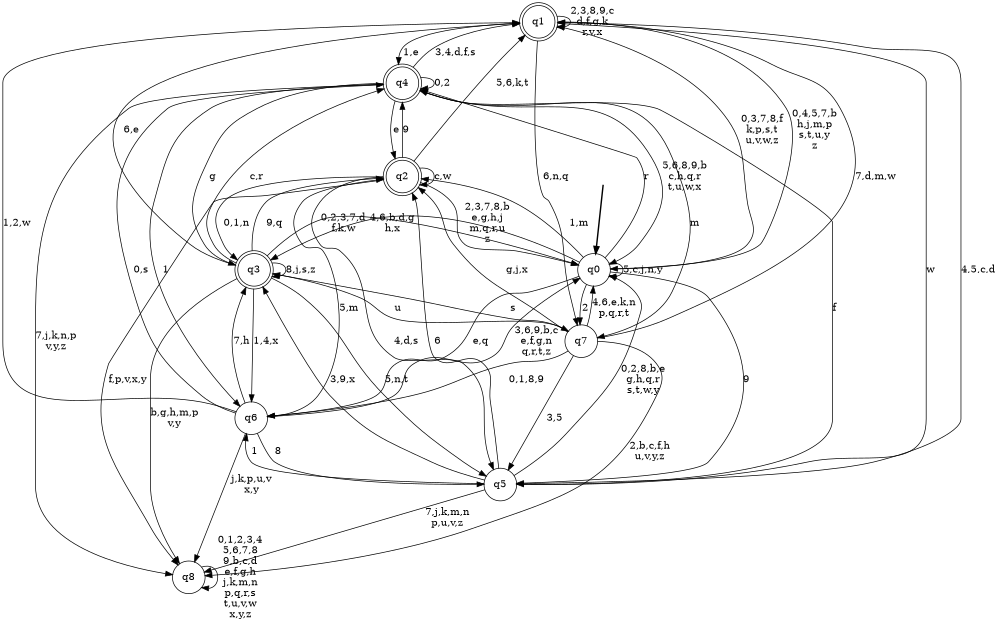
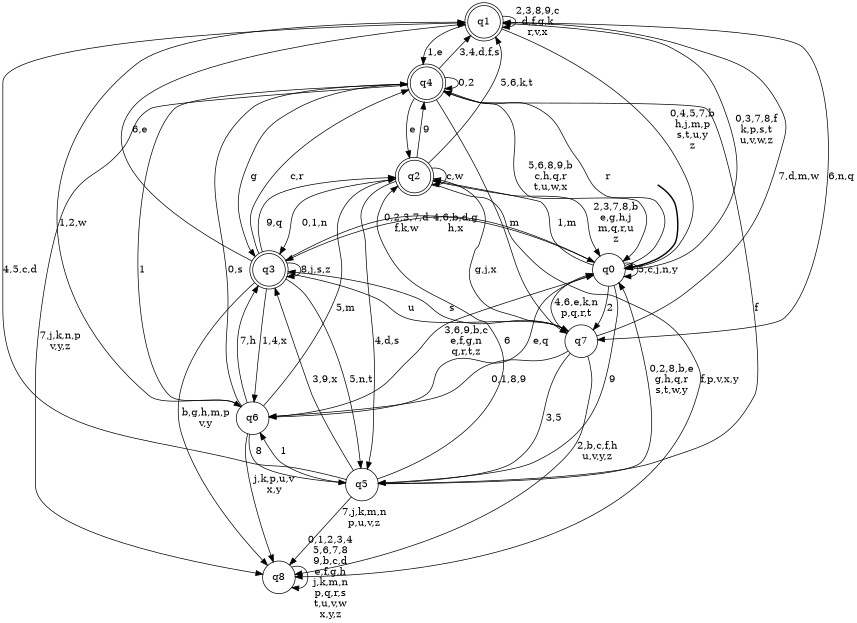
  digraph {
    rankdir=TB
    node [shape=circle style="rounded,filled" color=black fillcolor=white]
    __start0 [height=0 shape=none style=invis width=0 color="" fillcolor=""]
    n2 [label=q0]
    n3 [label=q1 shape=doublecircle]
    n4 [label=q2 shape=doublecircle]
    n5 [label=q3 shape=doublecircle]
    n6 [label=q4 shape=doublecircle]
    n7 [label=q5 style=filled]
    n8 [label=q6 style=filled]
    n9 [label=q7 style=filled]
    n10 [label=q8 style=filled]
    subgraph cluster_1 {
      nodesep=0.15
      ranksep=0.15
      style=invis
      __start0
      n2
    }
    __start0 -> n2 [penwidth=2]
    n2 -> n2 [label="5,c,j,n,y"]
    n2 -> n3 [label="0,3,7,8,f\nk,p,s,t\nu,v,w,z"]
    n2 -> n4 [label="1,m"]
    n2 -> n5 [label="4,6,b,d,g\nh,x"]
    n2 -> n6 [label=r]
    n2 -> n7 [label=9]
    n2 -> n8 [label="e,q"]
    n2 -> n9 [label=2]
    n3 -> n2 [label="0,4,5,7,b\nh,j,m,p\ns,t,u,y\nz"]
    n3 -> n3 [label="2,3,8,9,c\nd,f,g,k\nr,v,x"]
    n3 -> n6 [label="1,e"]
-   n3 -> n7 [label=w]
    n3 -> n9 [label="6,n,q"]
    n4 -> n2 [label="2,3,7,8,b\ne,g,h,j\nm,q,r,u\nz"]
    n4 -> n3 [label="5,6,k,t"]
    n4 -> n4 [label="c,w"]
    n4 -> n5 [label="0,1,n"]
    n4 -> n6 [label=9]
    n4 -> n7 [label="4,d,s"]
    n4 -> n10 [label="f,p,v,x,y"]
    n5 -> n2 [label="0,2,3,7,d\nf,k,w"]
    n5 -> n3 [label="6,e"]
    n5 -> n4 [label="9,q"]
    n5 -> n5 [label="8,j,s,z"]
    n5 -> n6 [label="c,r"]
    n5 -> n7 [label="5,n,t"]
    n5 -> n8 [label="1,4,x"]
    n5 -> n9 [label=u]
    n5 -> n10 [label="b,g,h,m,p\nv,y"]
    n6 -> n2 [label="5,6,8,9,b\nc,h,q,r\nt,u,w,x"]
    n6 -> n3 [label="3,4,d,f,s"]
    n6 -> n4 [label=e]
    n6 -> n5 [label=g]
    n6 -> n6 [label="0,2"]
    n6 -> n8 [label=1]
    n6 -> n9 [label=m]
    n6 -> n10 [label="7,j,k,n,p\nv,y,z"]
    n7 -> n2 [label="0,2,8,b,e\ng,h,q,r\ns,t,w,y"]
    n7 -> n3 [label="4,5,c,d"]
    n7 -> n4 [label=6]
    n7 -> n5 [label="3,9,x"]
    n7 -> n6 [label=f]
    n7 -> n8 [label=1]
    n7 -> n10 [label="7,j,k,m,n\np,u,v,z"]
    n8 -> n2 [label="3,6,9,b,c\ne,f,g,n\nq,r,t,z"]
    n8 -> n3 [label="1,2,w"]
    n8 -> n4 [label="5,m"]
    n8 -> n5 [label="7,h"]
    n8 -> n6 [label="0,s"]
    n8 -> n7 [label=8]
    n8 -> n10 [label="j,k,p,u,v\nx,y"]
    n9 -> n2 [label="4,6,e,k,n\np,q,r,t"]
    n9 -> n3 [label="7,d,m,w"]
    n9 -> n4 [label="g,j,x"]
    n9 -> n5 [label=s]
    n9 -> n7 [label="3,5"]
    n9 -> n8 [label="0,1,8,9"]
    n9 -> n10 [label="2,b,c,f,h\nu,v,y,z"]
    n10 -> n10 [label="0,1,2,3,4\n5,6,7,8\n9,b,c,d\ne,f,g,h\nj,k,m,n\np,q,r,s\nt,u,v,w\nx,y,z"]
  }
